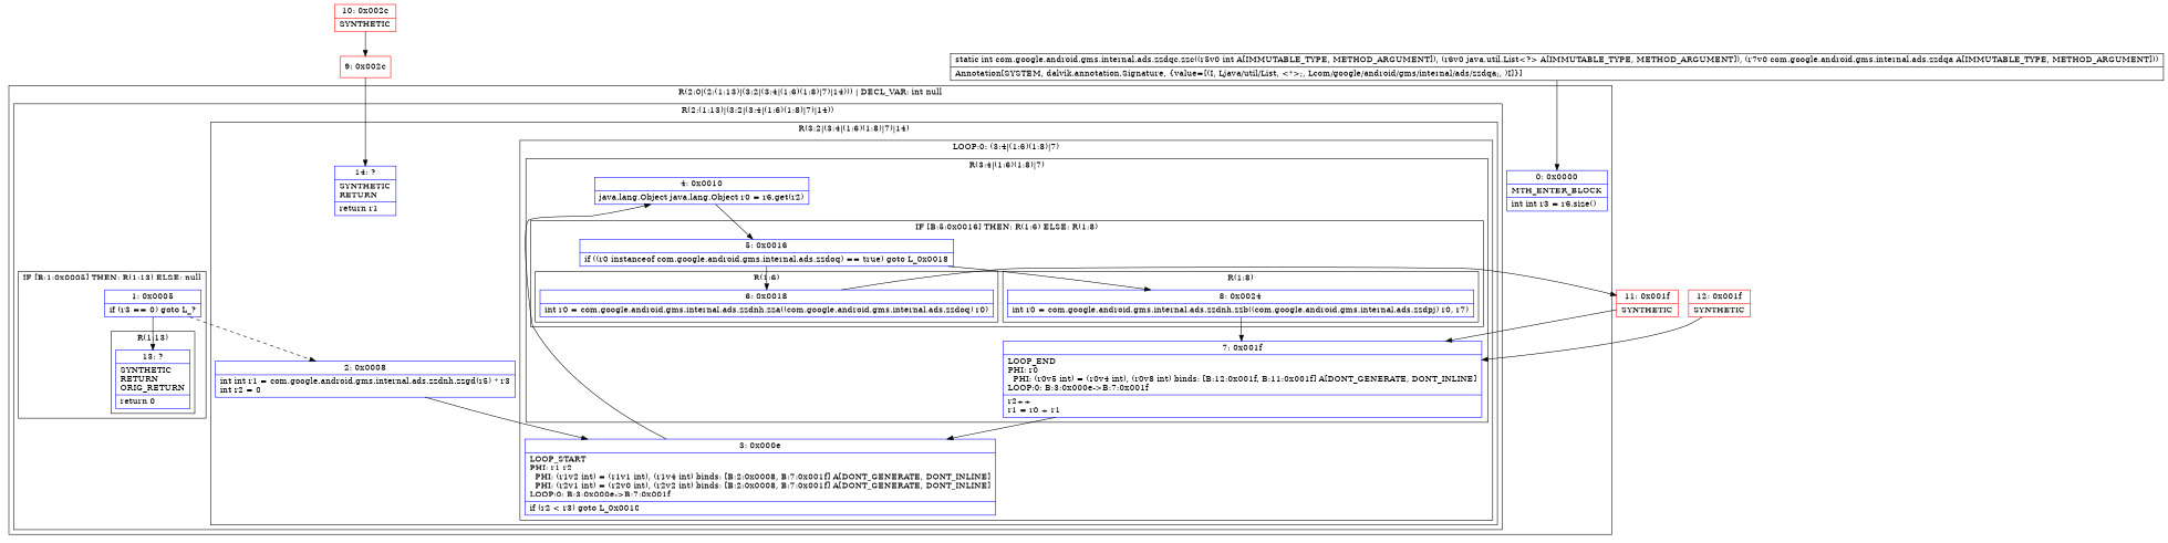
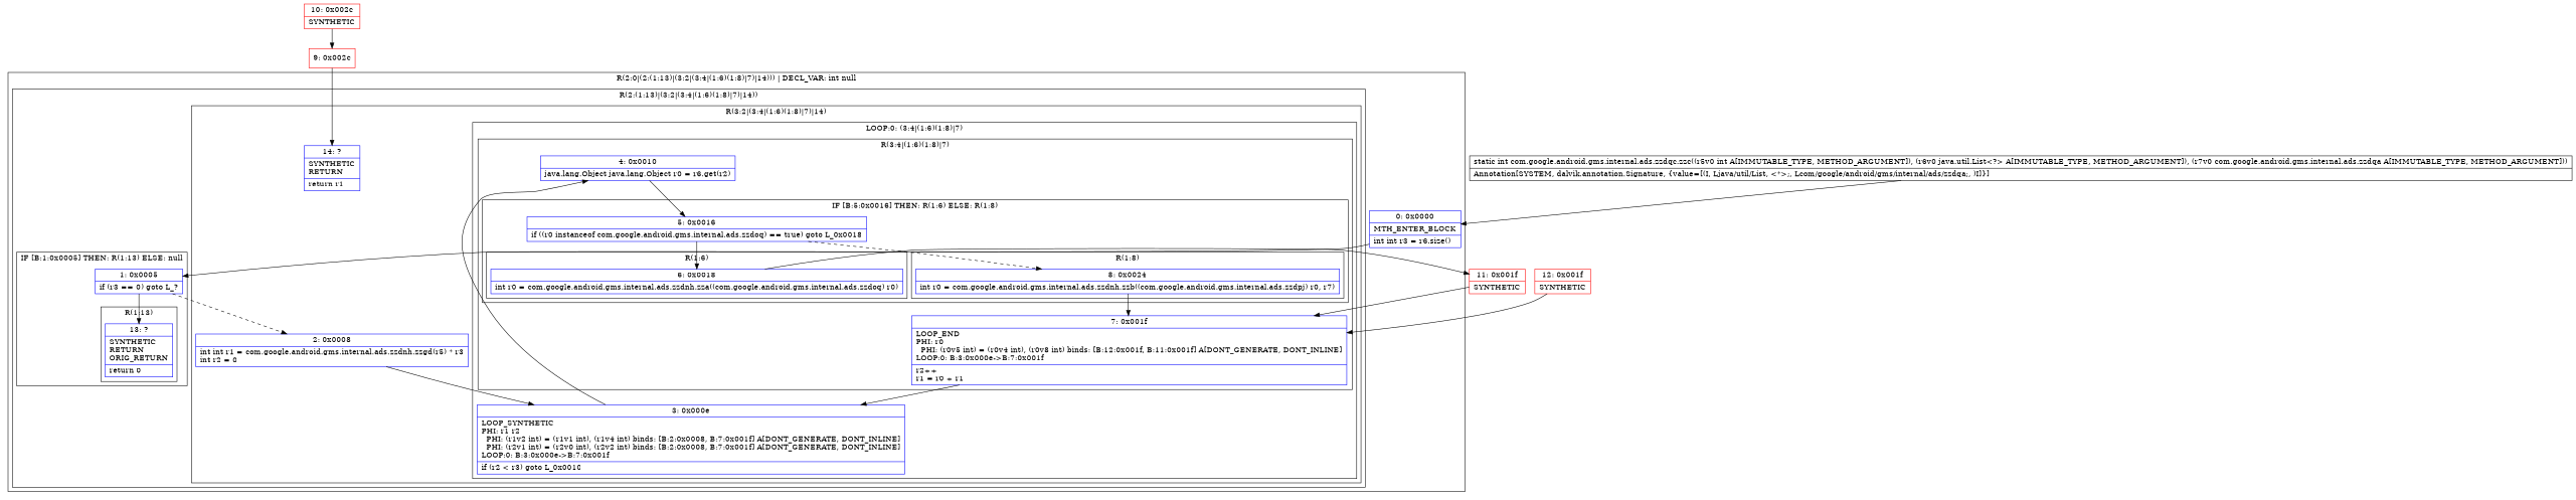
  digraph {
    node [color=blue shape=record]
    n1 [label="{13\:\ ?|SYNTHETIC\lRETURN\lORIG_RETURN\l|return 0\l}"]
    n2 [label="{1\:\ 0x0005|if (r3 == 0) goto L_?\l}"]
    n3 [label="{6\:\ 0x0018|int r0 = com.google.android.gms.internal.ads.zzdnh.zza((com.google.android.gms.internal.ads.zzdoq) r0)\l}"]
    n4 [label="{8\:\ 0x0024|int r0 = com.google.android.gms.internal.ads.zzdnh.zzb((com.google.android.gms.internal.ads.zzdpj) r0, r7)\l}"]
    n5 [label="{5\:\ 0x0016|if ((r0 instanceof com.google.android.gms.internal.ads.zzdoq) == true) goto L_0x0018\l}"]
    n6 [label="{4\:\ 0x0010|java.lang.Object java.lang.Object r0 = r6.get(r2)\l}"]
    n7 [label="{7\:\ 0x001f|LOOP_END\lPHI: r0 \l  PHI: (r0v5 int) = (r0v4 int), (r0v8 int) binds: [B:12:0x001f, B:11:0x001f] A[DONT_GENERATE, DONT_INLINE]\lLOOP:0: B:3:0x000e\-\>B:7:0x001f\l|r2++\lr1 = r0 + r1\l}"]
-   n8 [label="{3\:\ 0x000e|LOOP_START\lPHI: r1 r2 \l  PHI: (r1v2 int) = (r1v1 int), (r1v4 int) binds: [B:2:0x0008, B:7:0x001f] A[DONT_GENERATE, DONT_INLINE]\l  PHI: (r2v1 int) = (r2v0 int), (r2v2 int) binds: [B:2:0x0008, B:7:0x001f] A[DONT_GENERATE, DONT_INLINE]\lLOOP:0: B:3:0x000e\-\>B:7:0x001f\l|if (r2 \< r3) goto L_0x0010\l}"]
+   n8 [label="{3\:\ 0x000e|LOOP_SYNTHETIC\lPHI: r1 r2 \l  PHI: (r1v2 int) = (r1v1 int), (r1v4 int) binds: [B:2:0x0008, B:7:0x001f] A[DONT_GENERATE, DONT_INLINE]\l  PHI: (r2v1 int) = (r2v0 int), (r2v2 int) binds: [B:2:0x0008, B:7:0x001f] A[DONT_GENERATE, DONT_INLINE]\lLOOP:0: B:3:0x000e\-\>B:7:0x001f\l|if (r2 \< r3) goto L_0x0010\l}"]
    n9 [label="{2\:\ 0x0008|int int r1 = com.google.android.gms.internal.ads.zzdnh.zzgd(r5) * r3\lint r2 = 0\l}"]
    n10 [label="{14\:\ ?|SYNTHETIC\lRETURN\l|return r1\l}"]
    n11 [label="{0\:\ 0x0000|MTH_ENTER_BLOCK\l|int int r3 = r6.size()\l}"]
    n12 [color=red label="{11\:\ 0x001f|SYNTHETIC\l}"]
    n13 [color=red label="{10\:\ 0x002c|SYNTHETIC\l}"]
    n14 [color=red label="{9\:\ 0x002c}"]
    n15 [color=red label="{12\:\ 0x001f|SYNTHETIC\l}"]
    n16 [label="{static int com.google.android.gms.internal.ads.zzdqc.zzc((r5v0 int A[IMMUTABLE_TYPE, METHOD_ARGUMENT]), (r6v0 java.util.List\<?\> A[IMMUTABLE_TYPE, METHOD_ARGUMENT]), (r7v0 com.google.android.gms.internal.ads.zzdqa A[IMMUTABLE_TYPE, METHOD_ARGUMENT]))  | Annotation[SYSTEM, dalvik.annotation.Signature, \{value=[(I, Ljava\/util\/List, \<*\>;, Lcom\/google\/android\/gms\/internal\/ads\/zzdqa;, )I]\}]\l}" color=""]
    subgraph cluster_1 {
      label="R(2:0|(2:(1:13)|(3:2|(3:4|(1:6)(1:8)|7)|14))) | DECL_VAR: int null\l"
      n11
      subgraph cluster_2 {
        label="R(2:(1:13)|(3:2|(3:4|(1:6)(1:8)|7)|14))"
        subgraph cluster_3 {
          label="IF [B:1:0x0005] THEN: R(1:13) ELSE: null"
          n2
          subgraph cluster_4 {
            label="R(1:13)"
            n1
          }
        }
        subgraph cluster_5 {
          label="R(3:2|(3:4|(1:6)(1:8)|7)|14)"
          n9
          n10
          subgraph cluster_6 {
            label="LOOP:0: (3:4|(1:6)(1:8)|7)"
            n8
            subgraph cluster_7 {
              label="R(3:4|(1:6)(1:8)|7)"
              n6
              n7
              subgraph cluster_8 {
                label="IF [B:5:0x0016] THEN: R(1:6) ELSE: R(1:8)"
                n5
                subgraph cluster_9 {
                  label="R(1:6)"
                  n3
                }
                subgraph cluster_10 {
                  label="R(1:8)"
                  n4
                }
              }
            }
          }
        }
      }
    }
    n2 -> n1
    n2 -> n9 [style=dashed]
    n3 -> n12
    n4 -> n7
    n5 -> n3
-   n5 -> n4 [style=solid]
+   n5 -> n4 [style=dashed]
    n6 -> n5
    n7 -> n8
    n8 -> n6
    n9 -> n8
+   n11 -> n2
    n12 -> n7
    n13 -> n14
    n14 -> n10
    n15 -> n7
    n16 -> n11
  }
